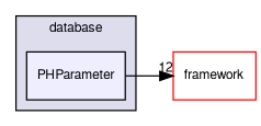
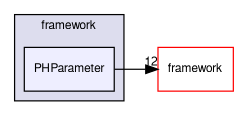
  digraph {
    compound=true
    rankdir=LR
    node [fontname=FreeSans fontsize=10 shape=box]
    n1 [fillcolor="#eeeeff" label=PHParameter pencolor=black style=filled]
    n2 [color=red label=framework]
    subgraph cluster_1 {
      bgcolor="#ddddee"
      fontname=FreeSans
      fontsize=10
-     label=database
+     label=framework
      pencolor=black
      n1
    }
    n1 -> n2 [headlabel=12 labeldistance=1.5 labelfontname=FreeSans labelfontsize=10]
  }
